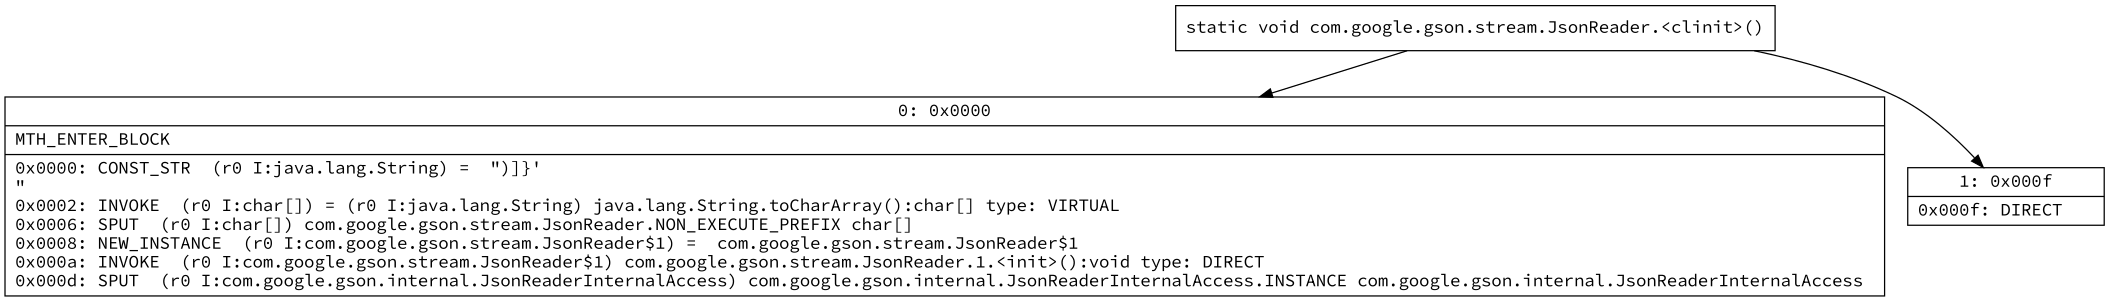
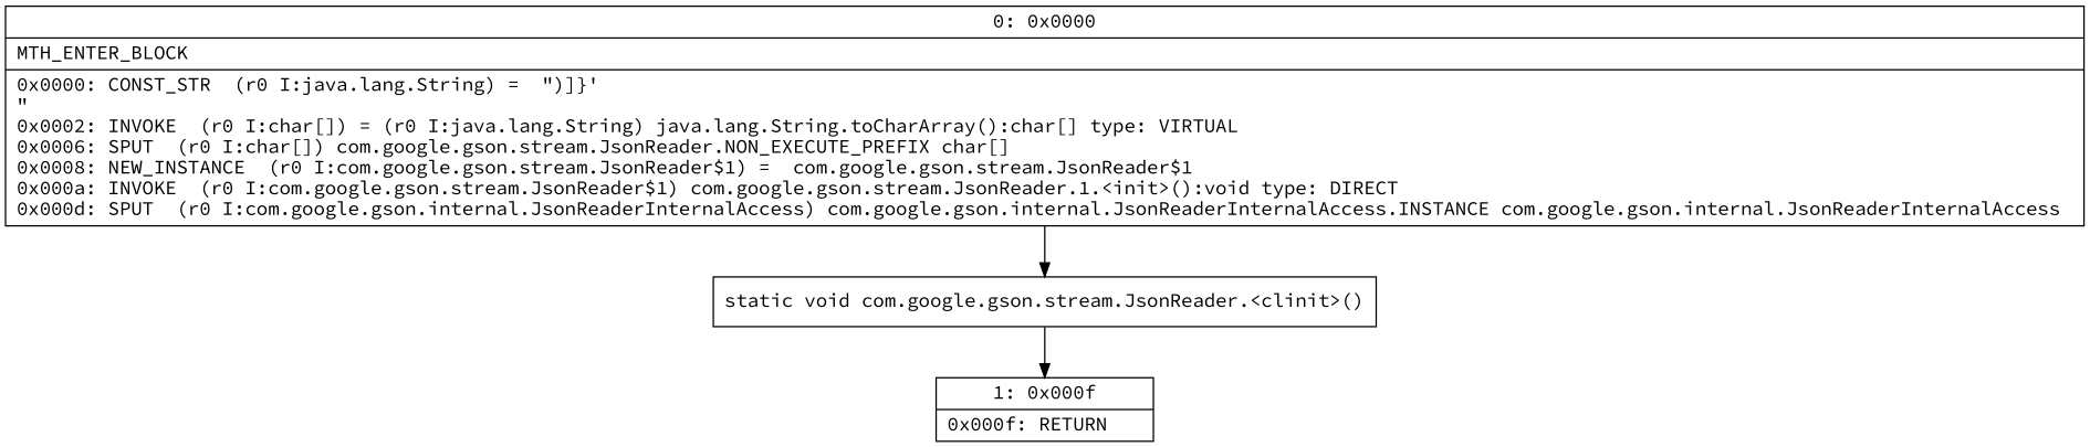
  digraph {
    fontname="Source Code Pro"
    node [fontname="Source Code Pro" shape=record]
    edge [fontname="Source Code Pro"]
    n1 [label="{0\:\ 0x0000|MTH_ENTER_BLOCK\l|0x0000: CONST_STR  (r0 I:java.lang.String) =  \")]\}'\l\" \l0x0002: INVOKE  (r0 I:char[]) = (r0 I:java.lang.String) java.lang.String.toCharArray():char[] type: VIRTUAL \l0x0006: SPUT  (r0 I:char[]) com.google.gson.stream.JsonReader.NON_EXECUTE_PREFIX char[] \l0x0008: NEW_INSTANCE  (r0 I:com.google.gson.stream.JsonReader$1) =  com.google.gson.stream.JsonReader$1 \l0x000a: INVOKE  (r0 I:com.google.gson.stream.JsonReader$1) com.google.gson.stream.JsonReader.1.\<init\>():void type: DIRECT \l0x000d: SPUT  (r0 I:com.google.gson.internal.JsonReaderInternalAccess) com.google.gson.internal.JsonReaderInternalAccess.INSTANCE com.google.gson.internal.JsonReaderInternalAccess \l}"]
-   n2 [label="{1\:\ 0x000f|0x000f: DIRECT   \l}"]
+   n2 [label="{1\:\ 0x000f|0x000f: RETURN   \l}"]
    n3 [label="{static void com.google.gson.stream.JsonReader.\<clinit\>() }"]
-   n3 -> n1
+   n1 -> n3
    n3 -> n2
  }
